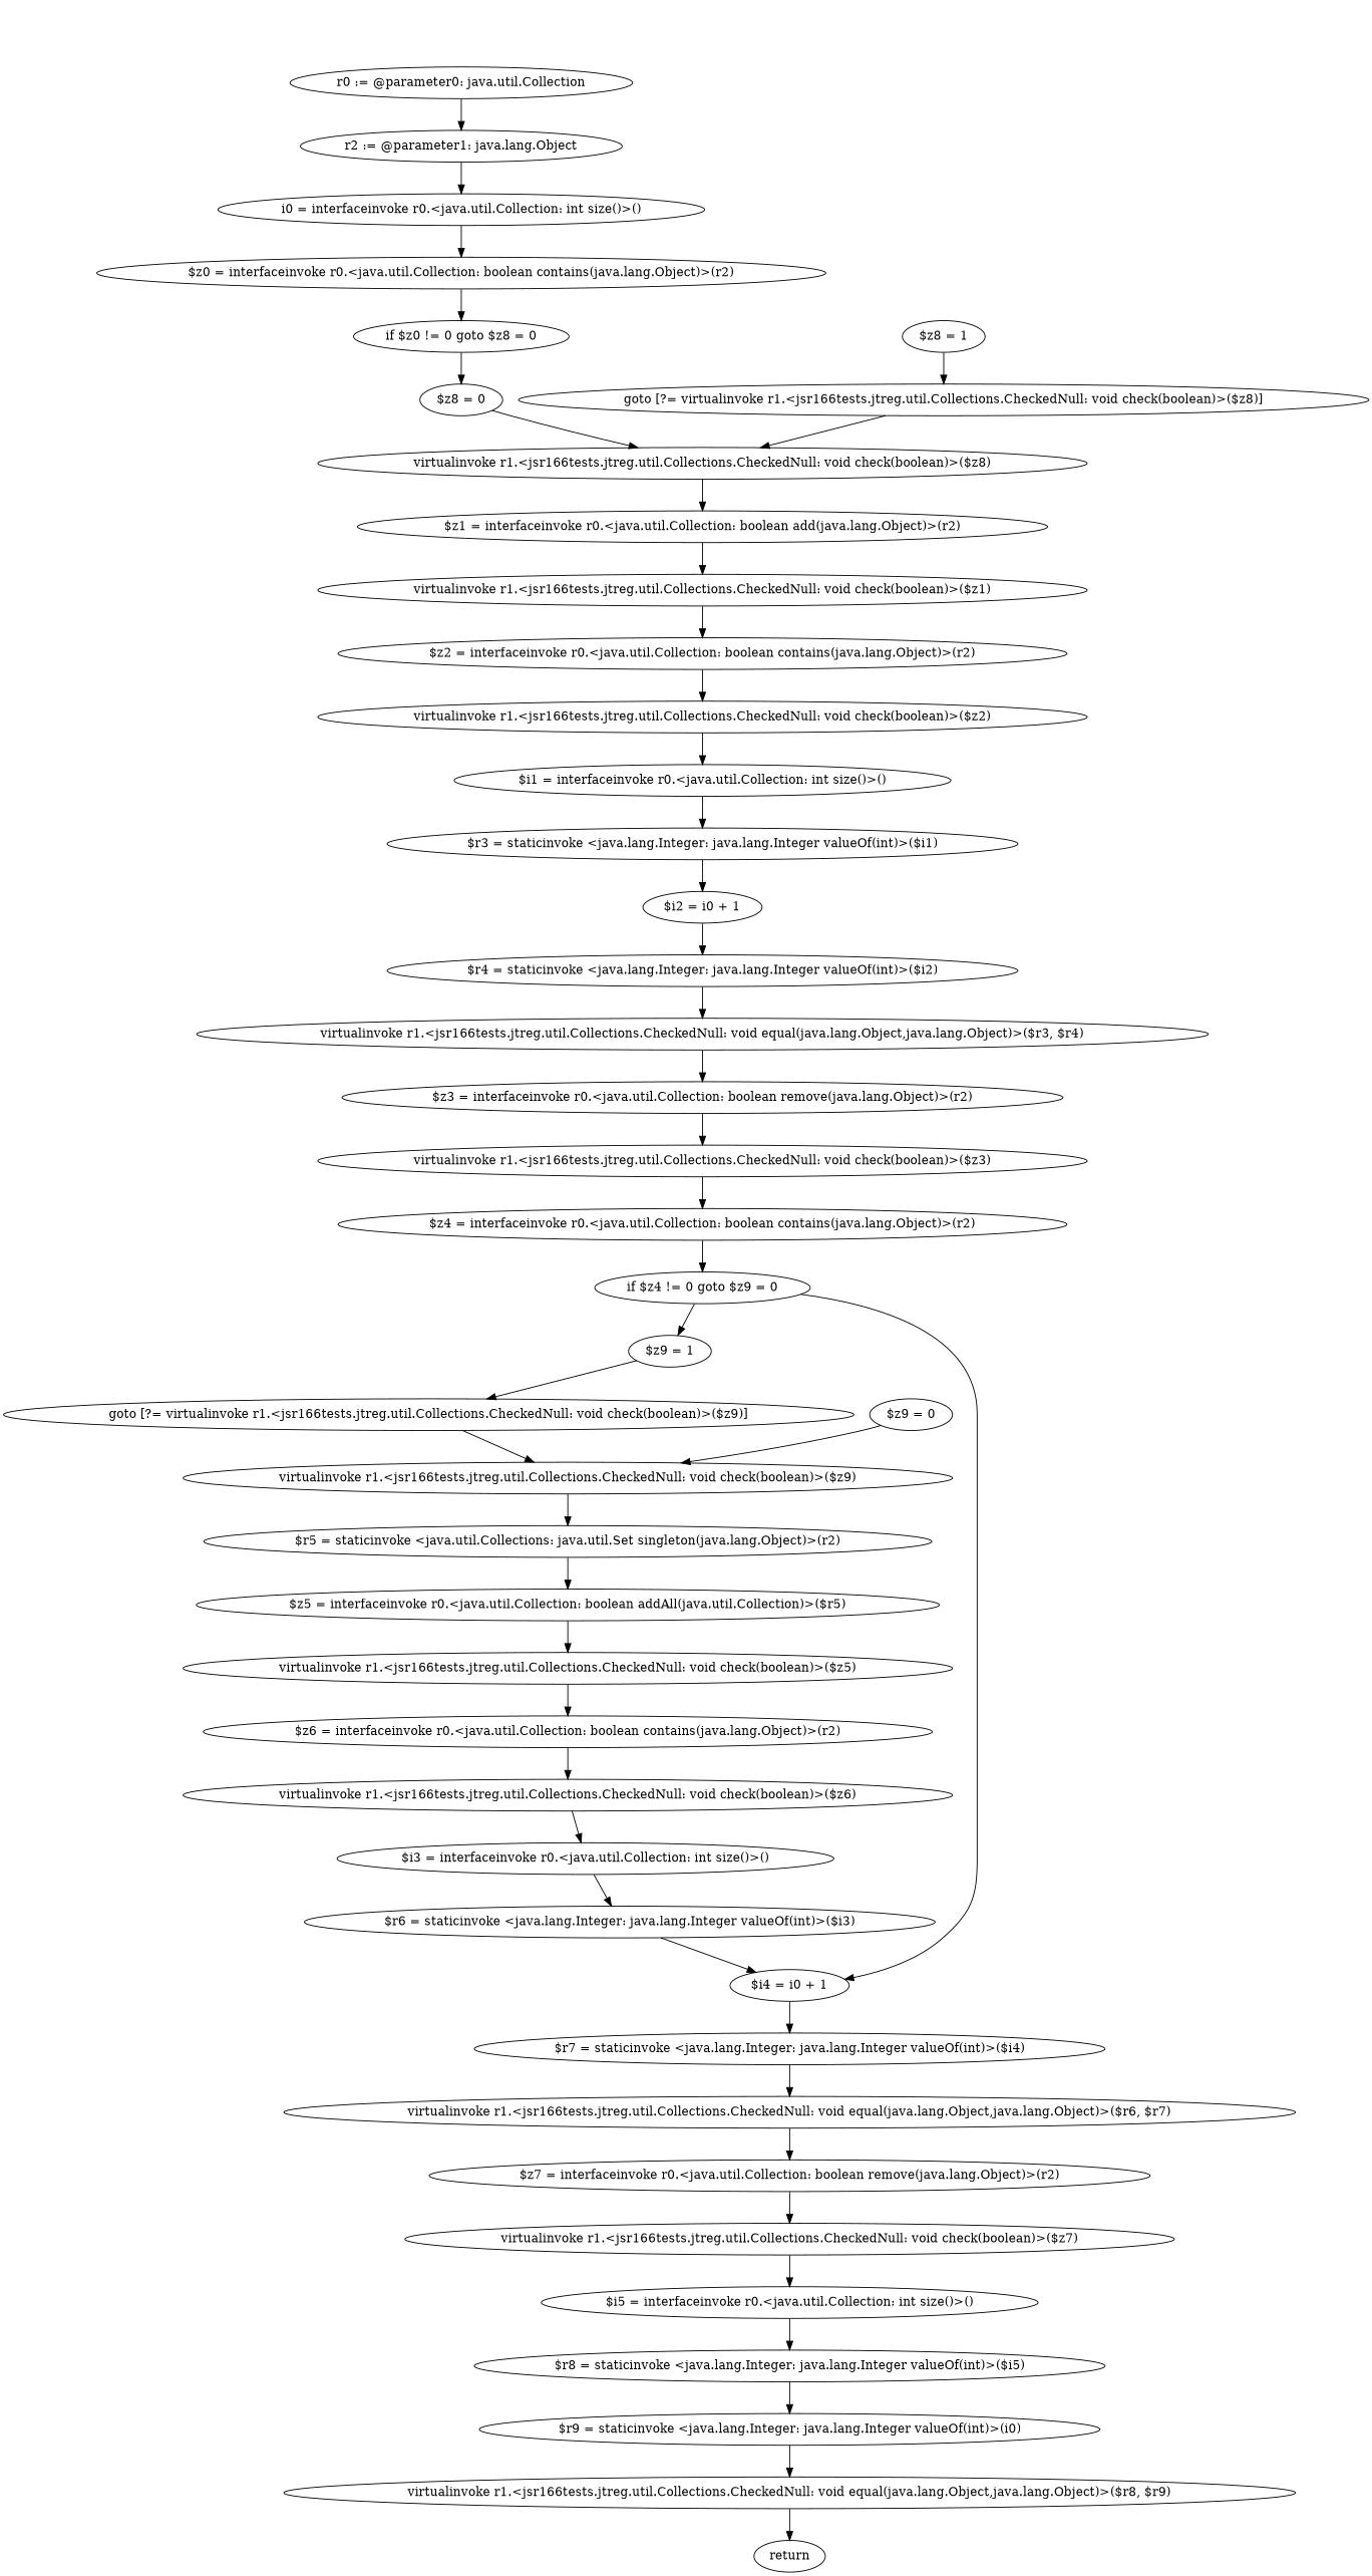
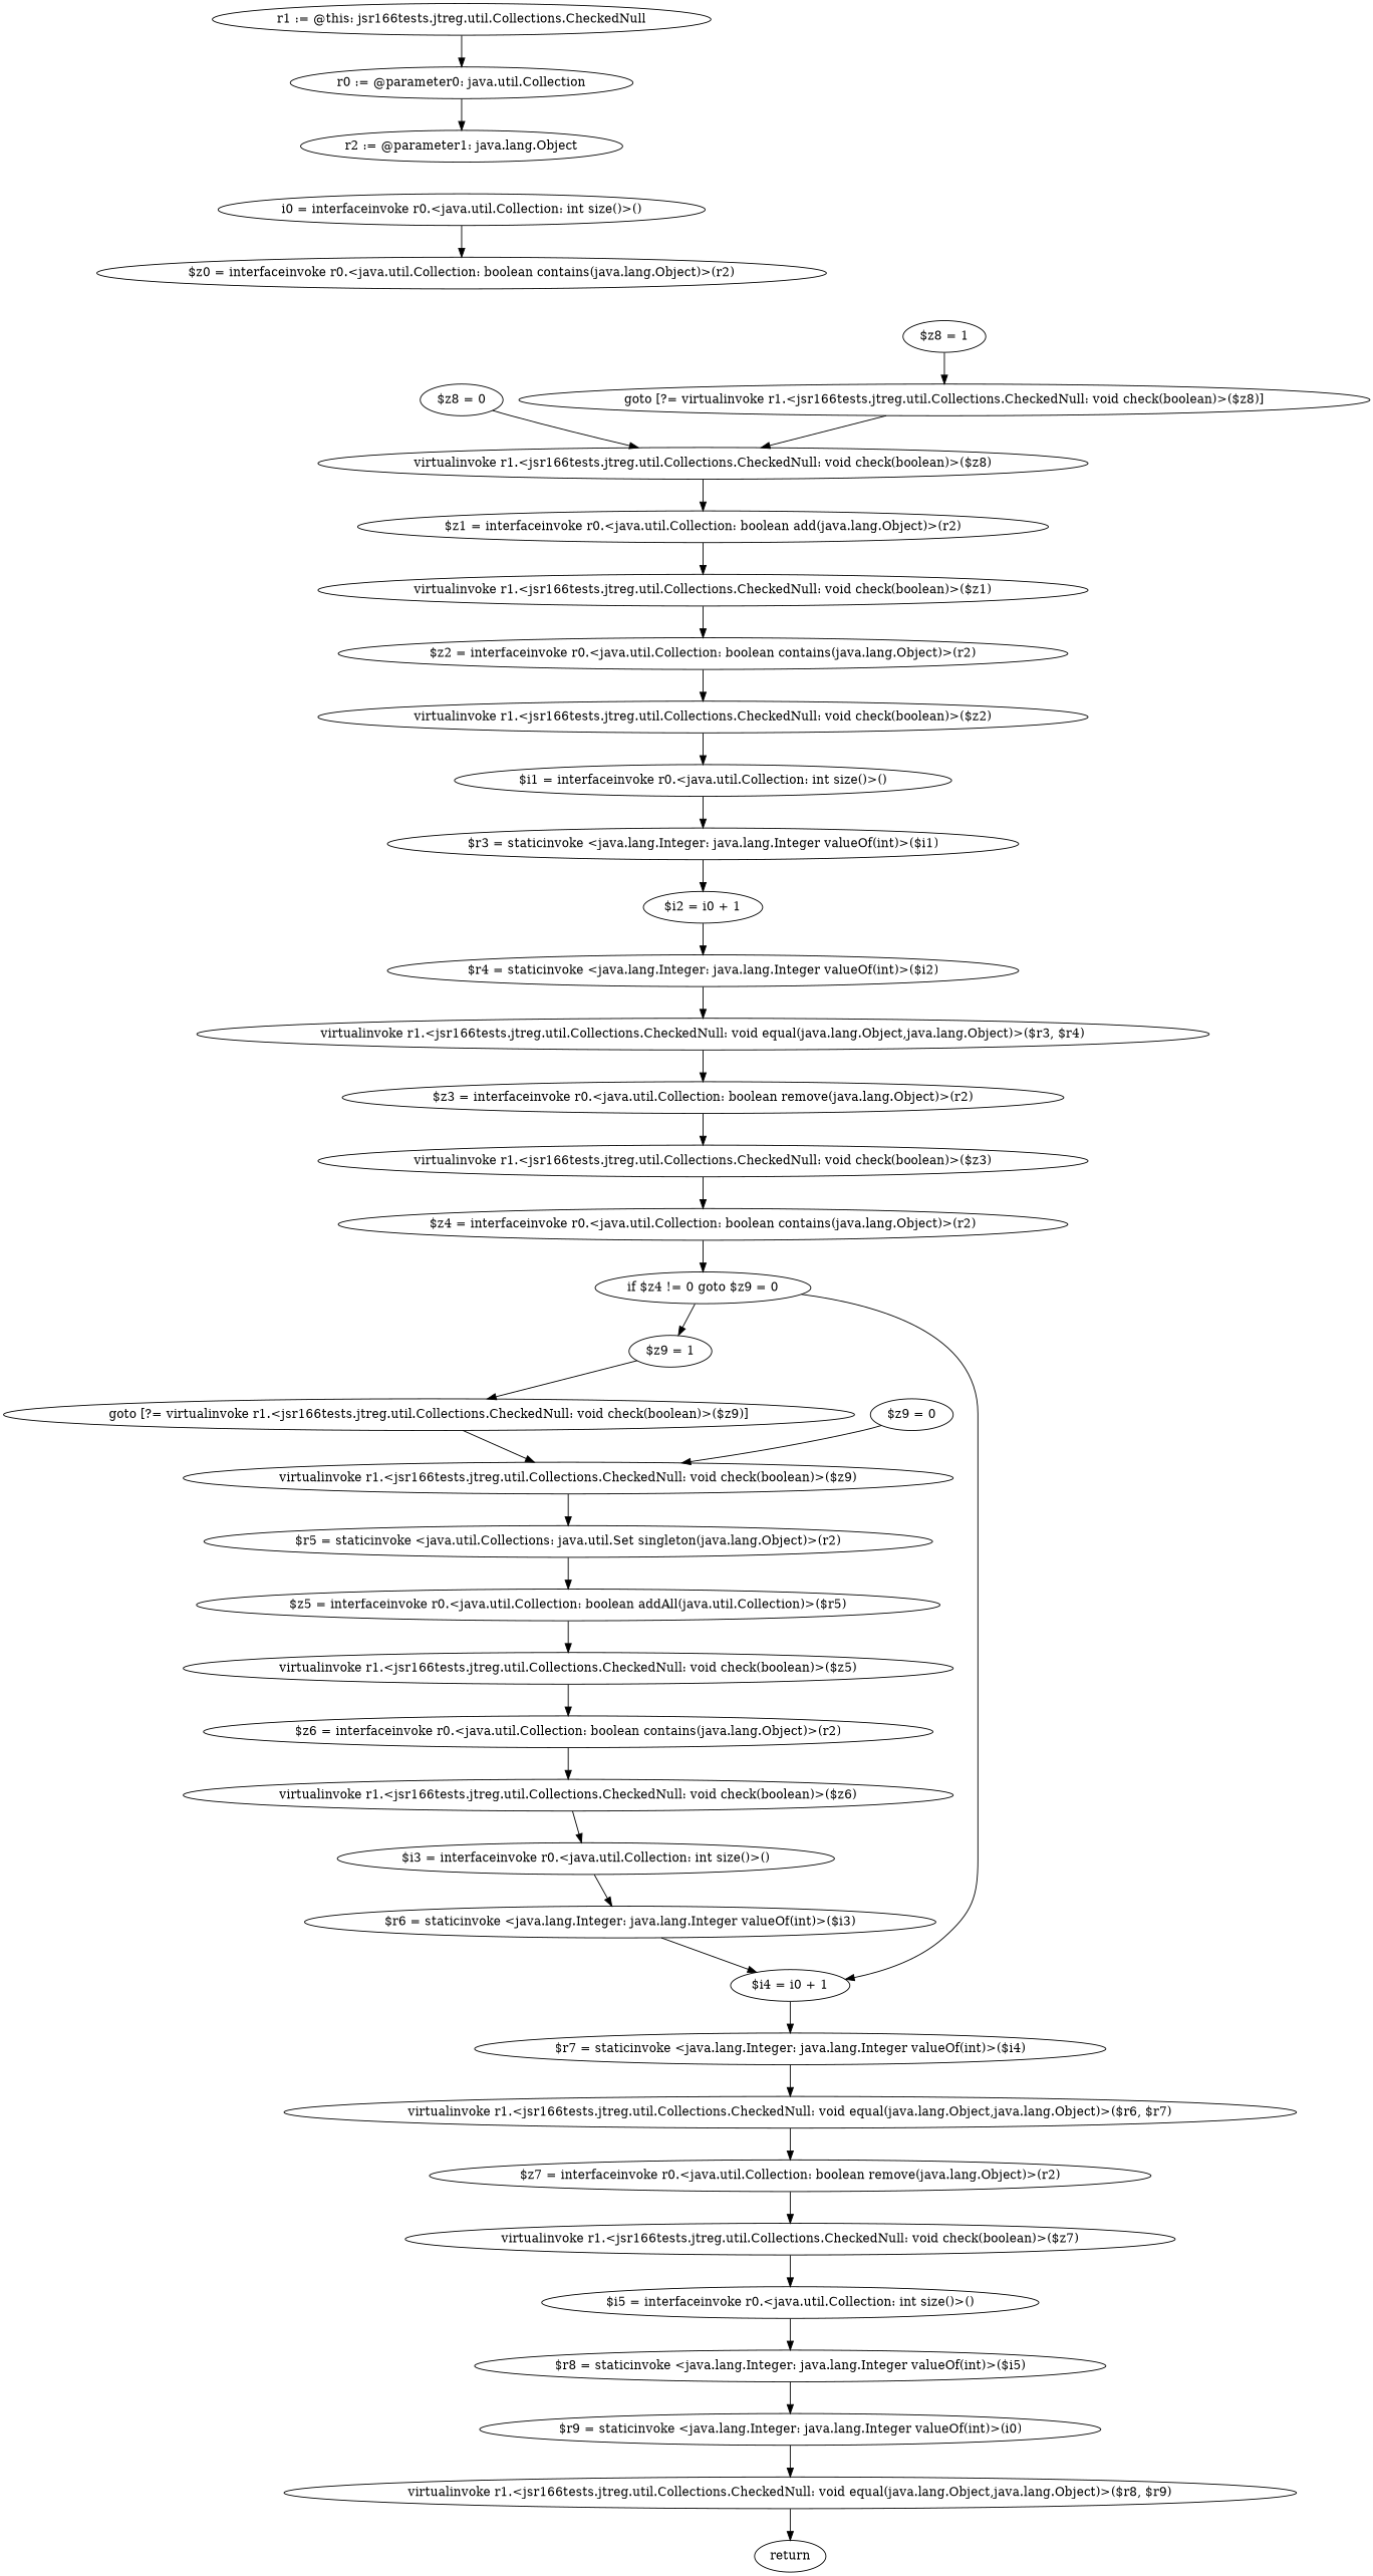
  digraph {
+   "r1 := @this: jsr166tests.jtreg.util.Collections.CheckedNull"
    "r0 := @parameter0: java.util.Collection"
    "r2 := @parameter1: java.lang.Object"
    "i0 = interfaceinvoke r0.<java.util.Collection: int size()>()"
    "$z0 = interfaceinvoke r0.<java.util.Collection: boolean contains(java.lang.Object)>(r2)"
-   "if $z0 != 0 goto $z8 = 0"
    "$z8 = 0"
    "$z8 = 1"
    "goto [?= virtualinvoke r1.<jsr166tests.jtreg.util.Collections.CheckedNull: void check(boolean)>($z8)]"
    "virtualinvoke r1.<jsr166tests.jtreg.util.Collections.CheckedNull: void check(boolean)>($z8)"
    "$z1 = interfaceinvoke r0.<java.util.Collection: boolean add(java.lang.Object)>(r2)"
    "virtualinvoke r1.<jsr166tests.jtreg.util.Collections.CheckedNull: void check(boolean)>($z1)"
    "$z2 = interfaceinvoke r0.<java.util.Collection: boolean contains(java.lang.Object)>(r2)"
    "virtualinvoke r1.<jsr166tests.jtreg.util.Collections.CheckedNull: void check(boolean)>($z2)"
    "$i1 = interfaceinvoke r0.<java.util.Collection: int size()>()"
    "$r3 = staticinvoke <java.lang.Integer: java.lang.Integer valueOf(int)>($i1)"
    "$i2 = i0 + 1"
    "$r4 = staticinvoke <java.lang.Integer: java.lang.Integer valueOf(int)>($i2)"
    "virtualinvoke r1.<jsr166tests.jtreg.util.Collections.CheckedNull: void equal(java.lang.Object,java.lang.Object)>($r3, $r4)"
    "$z3 = interfaceinvoke r0.<java.util.Collection: boolean remove(java.lang.Object)>(r2)"
    "virtualinvoke r1.<jsr166tests.jtreg.util.Collections.CheckedNull: void check(boolean)>($z3)"
    "$z4 = interfaceinvoke r0.<java.util.Collection: boolean contains(java.lang.Object)>(r2)"
    "if $z4 != 0 goto $z9 = 0"
    "$z9 = 1"
    "$i4 = i0 + 1"
    "goto [?= virtualinvoke r1.<jsr166tests.jtreg.util.Collections.CheckedNull: void check(boolean)>($z9)]"
    "$z9 = 0"
    "virtualinvoke r1.<jsr166tests.jtreg.util.Collections.CheckedNull: void check(boolean)>($z9)"
    "$r5 = staticinvoke <java.util.Collections: java.util.Set singleton(java.lang.Object)>(r2)"
    "$z5 = interfaceinvoke r0.<java.util.Collection: boolean addAll(java.util.Collection)>($r5)"
    "virtualinvoke r1.<jsr166tests.jtreg.util.Collections.CheckedNull: void check(boolean)>($z5)"
    "$z6 = interfaceinvoke r0.<java.util.Collection: boolean contains(java.lang.Object)>(r2)"
    "virtualinvoke r1.<jsr166tests.jtreg.util.Collections.CheckedNull: void check(boolean)>($z6)"
    "$i3 = interfaceinvoke r0.<java.util.Collection: int size()>()"
    "$r6 = staticinvoke <java.lang.Integer: java.lang.Integer valueOf(int)>($i3)"
    "$r7 = staticinvoke <java.lang.Integer: java.lang.Integer valueOf(int)>($i4)"
    "virtualinvoke r1.<jsr166tests.jtreg.util.Collections.CheckedNull: void equal(java.lang.Object,java.lang.Object)>($r6, $r7)"
    "$z7 = interfaceinvoke r0.<java.util.Collection: boolean remove(java.lang.Object)>(r2)"
    "virtualinvoke r1.<jsr166tests.jtreg.util.Collections.CheckedNull: void check(boolean)>($z7)"
    "$i5 = interfaceinvoke r0.<java.util.Collection: int size()>()"
    "$r8 = staticinvoke <java.lang.Integer: java.lang.Integer valueOf(int)>($i5)"
    "$r9 = staticinvoke <java.lang.Integer: java.lang.Integer valueOf(int)>(i0)"
    "virtualinvoke r1.<jsr166tests.jtreg.util.Collections.CheckedNull: void equal(java.lang.Object,java.lang.Object)>($r8, $r9)"
    return
+   "r1 := @this: jsr166tests.jtreg.util.Collections.CheckedNull" -> "r0 := @parameter0: java.util.Collection"
    "r0 := @parameter0: java.util.Collection" -> "r2 := @parameter1: java.lang.Object"
-   "r2 := @parameter1: java.lang.Object" -> "i0 = interfaceinvoke r0.<java.util.Collection: int size()>()"
    "i0 = interfaceinvoke r0.<java.util.Collection: int size()>()" -> "$z0 = interfaceinvoke r0.<java.util.Collection: boolean contains(java.lang.Object)>(r2)"
-   "$z0 = interfaceinvoke r0.<java.util.Collection: boolean contains(java.lang.Object)>(r2)" -> "if $z0 != 0 goto $z8 = 0"
-   "if $z0 != 0 goto $z8 = 0" -> "$z8 = 0"
    "$z8 = 0" -> "virtualinvoke r1.<jsr166tests.jtreg.util.Collections.CheckedNull: void check(boolean)>($z8)"
    "$z8 = 1" -> "goto [?= virtualinvoke r1.<jsr166tests.jtreg.util.Collections.CheckedNull: void check(boolean)>($z8)]"
    "goto [?= virtualinvoke r1.<jsr166tests.jtreg.util.Collections.CheckedNull: void check(boolean)>($z8)]" -> "virtualinvoke r1.<jsr166tests.jtreg.util.Collections.CheckedNull: void check(boolean)>($z8)"
    "virtualinvoke r1.<jsr166tests.jtreg.util.Collections.CheckedNull: void check(boolean)>($z8)" -> "$z1 = interfaceinvoke r0.<java.util.Collection: boolean add(java.lang.Object)>(r2)"
    "$z1 = interfaceinvoke r0.<java.util.Collection: boolean add(java.lang.Object)>(r2)" -> "virtualinvoke r1.<jsr166tests.jtreg.util.Collections.CheckedNull: void check(boolean)>($z1)"
    "virtualinvoke r1.<jsr166tests.jtreg.util.Collections.CheckedNull: void check(boolean)>($z1)" -> "$z2 = interfaceinvoke r0.<java.util.Collection: boolean contains(java.lang.Object)>(r2)"
    "$z2 = interfaceinvoke r0.<java.util.Collection: boolean contains(java.lang.Object)>(r2)" -> "virtualinvoke r1.<jsr166tests.jtreg.util.Collections.CheckedNull: void check(boolean)>($z2)"
    "virtualinvoke r1.<jsr166tests.jtreg.util.Collections.CheckedNull: void check(boolean)>($z2)" -> "$i1 = interfaceinvoke r0.<java.util.Collection: int size()>()"
    "$i1 = interfaceinvoke r0.<java.util.Collection: int size()>()" -> "$r3 = staticinvoke <java.lang.Integer: java.lang.Integer valueOf(int)>($i1)"
    "$r3 = staticinvoke <java.lang.Integer: java.lang.Integer valueOf(int)>($i1)" -> "$i2 = i0 + 1"
    "$i2 = i0 + 1" -> "$r4 = staticinvoke <java.lang.Integer: java.lang.Integer valueOf(int)>($i2)"
    "$r4 = staticinvoke <java.lang.Integer: java.lang.Integer valueOf(int)>($i2)" -> "virtualinvoke r1.<jsr166tests.jtreg.util.Collections.CheckedNull: void equal(java.lang.Object,java.lang.Object)>($r3, $r4)"
    "virtualinvoke r1.<jsr166tests.jtreg.util.Collections.CheckedNull: void equal(java.lang.Object,java.lang.Object)>($r3, $r4)" -> "$z3 = interfaceinvoke r0.<java.util.Collection: boolean remove(java.lang.Object)>(r2)"
    "$z3 = interfaceinvoke r0.<java.util.Collection: boolean remove(java.lang.Object)>(r2)" -> "virtualinvoke r1.<jsr166tests.jtreg.util.Collections.CheckedNull: void check(boolean)>($z3)"
    "virtualinvoke r1.<jsr166tests.jtreg.util.Collections.CheckedNull: void check(boolean)>($z3)" -> "$z4 = interfaceinvoke r0.<java.util.Collection: boolean contains(java.lang.Object)>(r2)"
    "$z4 = interfaceinvoke r0.<java.util.Collection: boolean contains(java.lang.Object)>(r2)" -> "if $z4 != 0 goto $z9 = 0"
    "if $z4 != 0 goto $z9 = 0" -> "$z9 = 1"
    "if $z4 != 0 goto $z9 = 0" -> "$i4 = i0 + 1"
    "$z9 = 1" -> "goto [?= virtualinvoke r1.<jsr166tests.jtreg.util.Collections.CheckedNull: void check(boolean)>($z9)]"
    "$i4 = i0 + 1" -> "$r7 = staticinvoke <java.lang.Integer: java.lang.Integer valueOf(int)>($i4)"
    "goto [?= virtualinvoke r1.<jsr166tests.jtreg.util.Collections.CheckedNull: void check(boolean)>($z9)]" -> "virtualinvoke r1.<jsr166tests.jtreg.util.Collections.CheckedNull: void check(boolean)>($z9)"
    "$z9 = 0" -> "virtualinvoke r1.<jsr166tests.jtreg.util.Collections.CheckedNull: void check(boolean)>($z9)"
    "virtualinvoke r1.<jsr166tests.jtreg.util.Collections.CheckedNull: void check(boolean)>($z9)" -> "$r5 = staticinvoke <java.util.Collections: java.util.Set singleton(java.lang.Object)>(r2)"
    "$r5 = staticinvoke <java.util.Collections: java.util.Set singleton(java.lang.Object)>(r2)" -> "$z5 = interfaceinvoke r0.<java.util.Collection: boolean addAll(java.util.Collection)>($r5)"
    "$z5 = interfaceinvoke r0.<java.util.Collection: boolean addAll(java.util.Collection)>($r5)" -> "virtualinvoke r1.<jsr166tests.jtreg.util.Collections.CheckedNull: void check(boolean)>($z5)"
    "virtualinvoke r1.<jsr166tests.jtreg.util.Collections.CheckedNull: void check(boolean)>($z5)" -> "$z6 = interfaceinvoke r0.<java.util.Collection: boolean contains(java.lang.Object)>(r2)"
    "$z6 = interfaceinvoke r0.<java.util.Collection: boolean contains(java.lang.Object)>(r2)" -> "virtualinvoke r1.<jsr166tests.jtreg.util.Collections.CheckedNull: void check(boolean)>($z6)"
    "virtualinvoke r1.<jsr166tests.jtreg.util.Collections.CheckedNull: void check(boolean)>($z6)" -> "$i3 = interfaceinvoke r0.<java.util.Collection: int size()>()"
    "$i3 = interfaceinvoke r0.<java.util.Collection: int size()>()" -> "$r6 = staticinvoke <java.lang.Integer: java.lang.Integer valueOf(int)>($i3)"
    "$r6 = staticinvoke <java.lang.Integer: java.lang.Integer valueOf(int)>($i3)" -> "$i4 = i0 + 1"
    "$r7 = staticinvoke <java.lang.Integer: java.lang.Integer valueOf(int)>($i4)" -> "virtualinvoke r1.<jsr166tests.jtreg.util.Collections.CheckedNull: void equal(java.lang.Object,java.lang.Object)>($r6, $r7)"
    "virtualinvoke r1.<jsr166tests.jtreg.util.Collections.CheckedNull: void equal(java.lang.Object,java.lang.Object)>($r6, $r7)" -> "$z7 = interfaceinvoke r0.<java.util.Collection: boolean remove(java.lang.Object)>(r2)"
    "$z7 = interfaceinvoke r0.<java.util.Collection: boolean remove(java.lang.Object)>(r2)" -> "virtualinvoke r1.<jsr166tests.jtreg.util.Collections.CheckedNull: void check(boolean)>($z7)"
    "virtualinvoke r1.<jsr166tests.jtreg.util.Collections.CheckedNull: void check(boolean)>($z7)" -> "$i5 = interfaceinvoke r0.<java.util.Collection: int size()>()"
    "$i5 = interfaceinvoke r0.<java.util.Collection: int size()>()" -> "$r8 = staticinvoke <java.lang.Integer: java.lang.Integer valueOf(int)>($i5)"
    "$r8 = staticinvoke <java.lang.Integer: java.lang.Integer valueOf(int)>($i5)" -> "$r9 = staticinvoke <java.lang.Integer: java.lang.Integer valueOf(int)>(i0)"
    "$r9 = staticinvoke <java.lang.Integer: java.lang.Integer valueOf(int)>(i0)" -> "virtualinvoke r1.<jsr166tests.jtreg.util.Collections.CheckedNull: void equal(java.lang.Object,java.lang.Object)>($r8, $r9)"
    "virtualinvoke r1.<jsr166tests.jtreg.util.Collections.CheckedNull: void equal(java.lang.Object,java.lang.Object)>($r8, $r9)" -> return
  }
